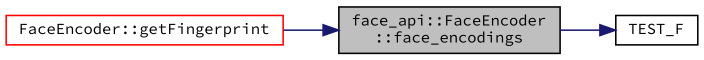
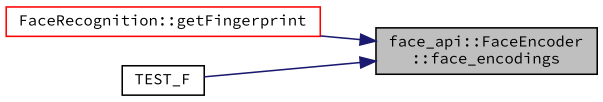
  digraph {
    fontname="Source Code Pro"
    rankdir=RL
    node [color=black fillcolor=white fontname="Source Code Pro" fontsize=10 shape=record style=filled]
    edge [color=midnightblue dir=back fontname="Source Code Pro" fontsize=10 labelfontname=Helvetica labelfontsize=10 style=solid]
    n1 [fillcolor=grey75 fontcolor=black height=0.2 label="face_api::FaceEncoder\l::face_encodings" width=0.4]
-   n2 [color=red height=0.2 label="FaceEncoder::getFingerprint" width=0.4]
+   n2 [color=red height=0.2 label="FaceRecognition::getFingerprint" width=0.4]
    n3 [height=0.2 label=TEST_F width=0.4]
    n1 -> n2
-   n3 -> n1
+   n1 -> n3
  }
